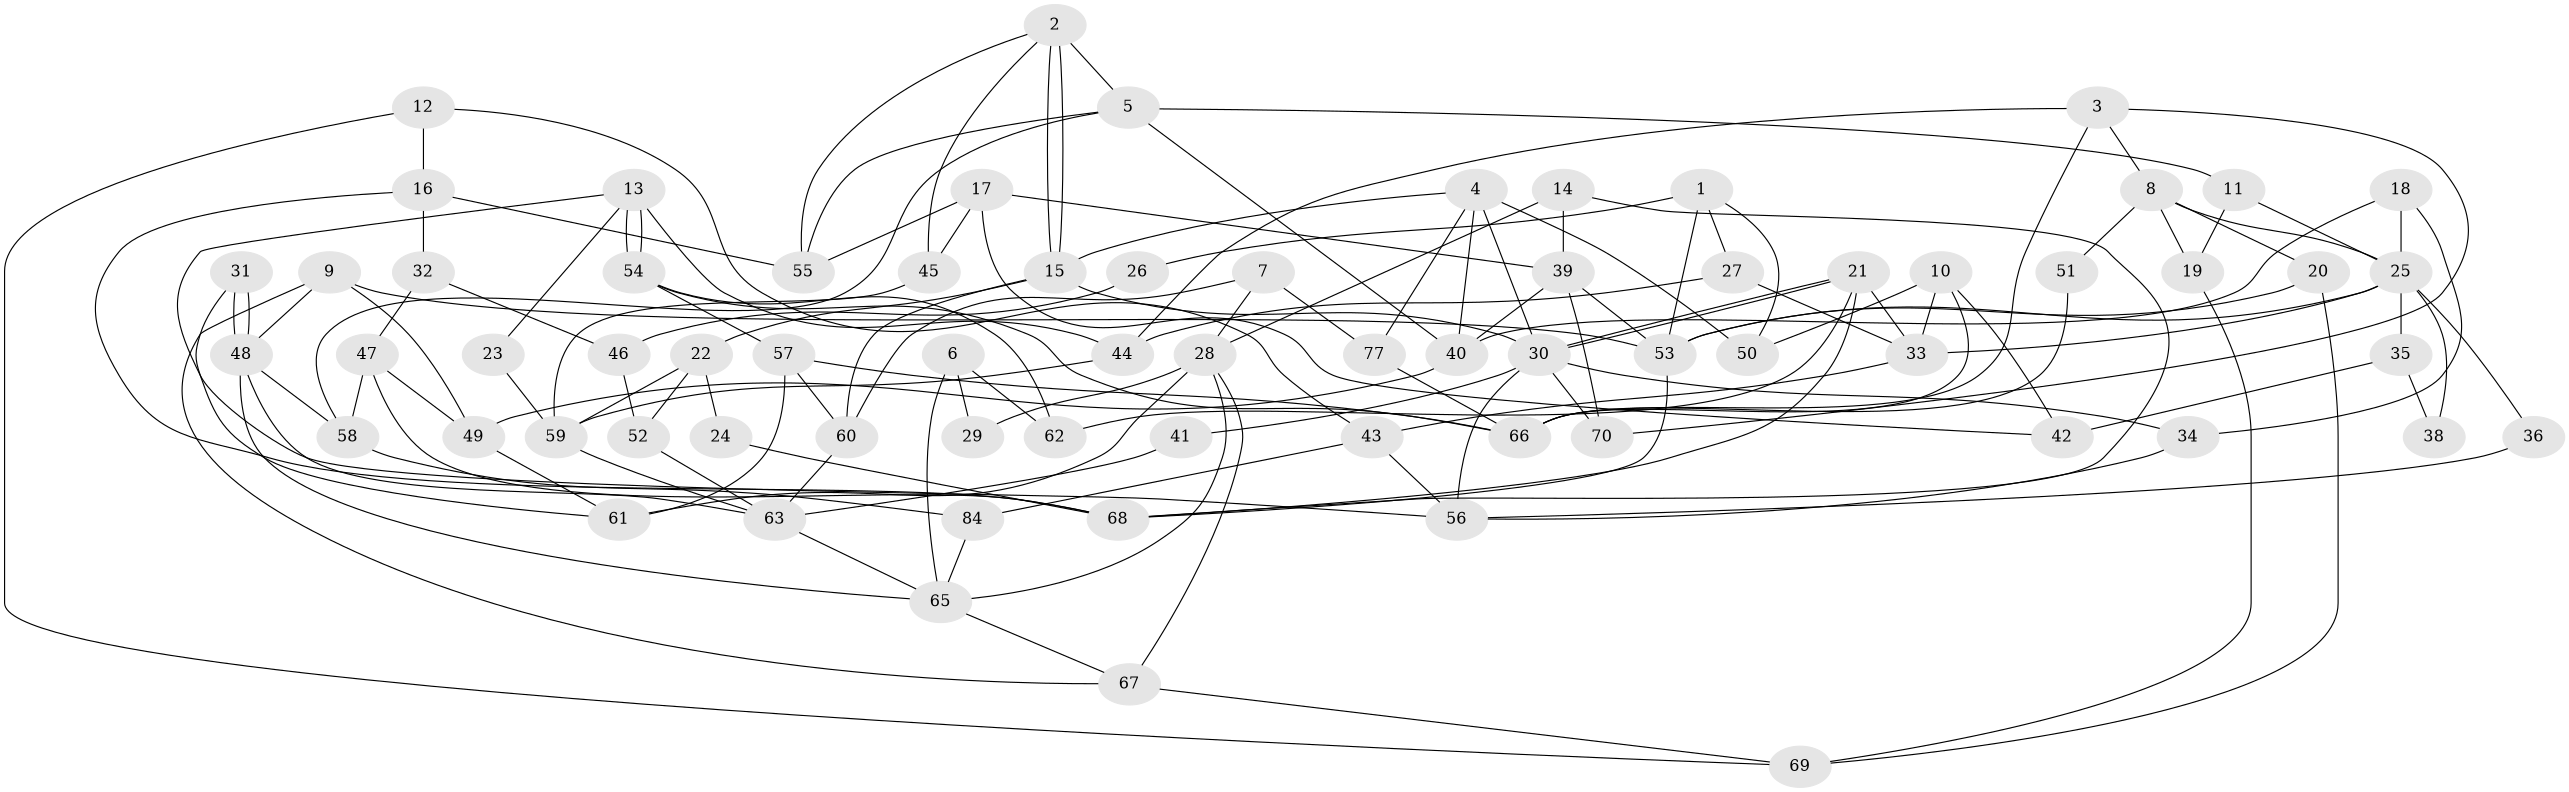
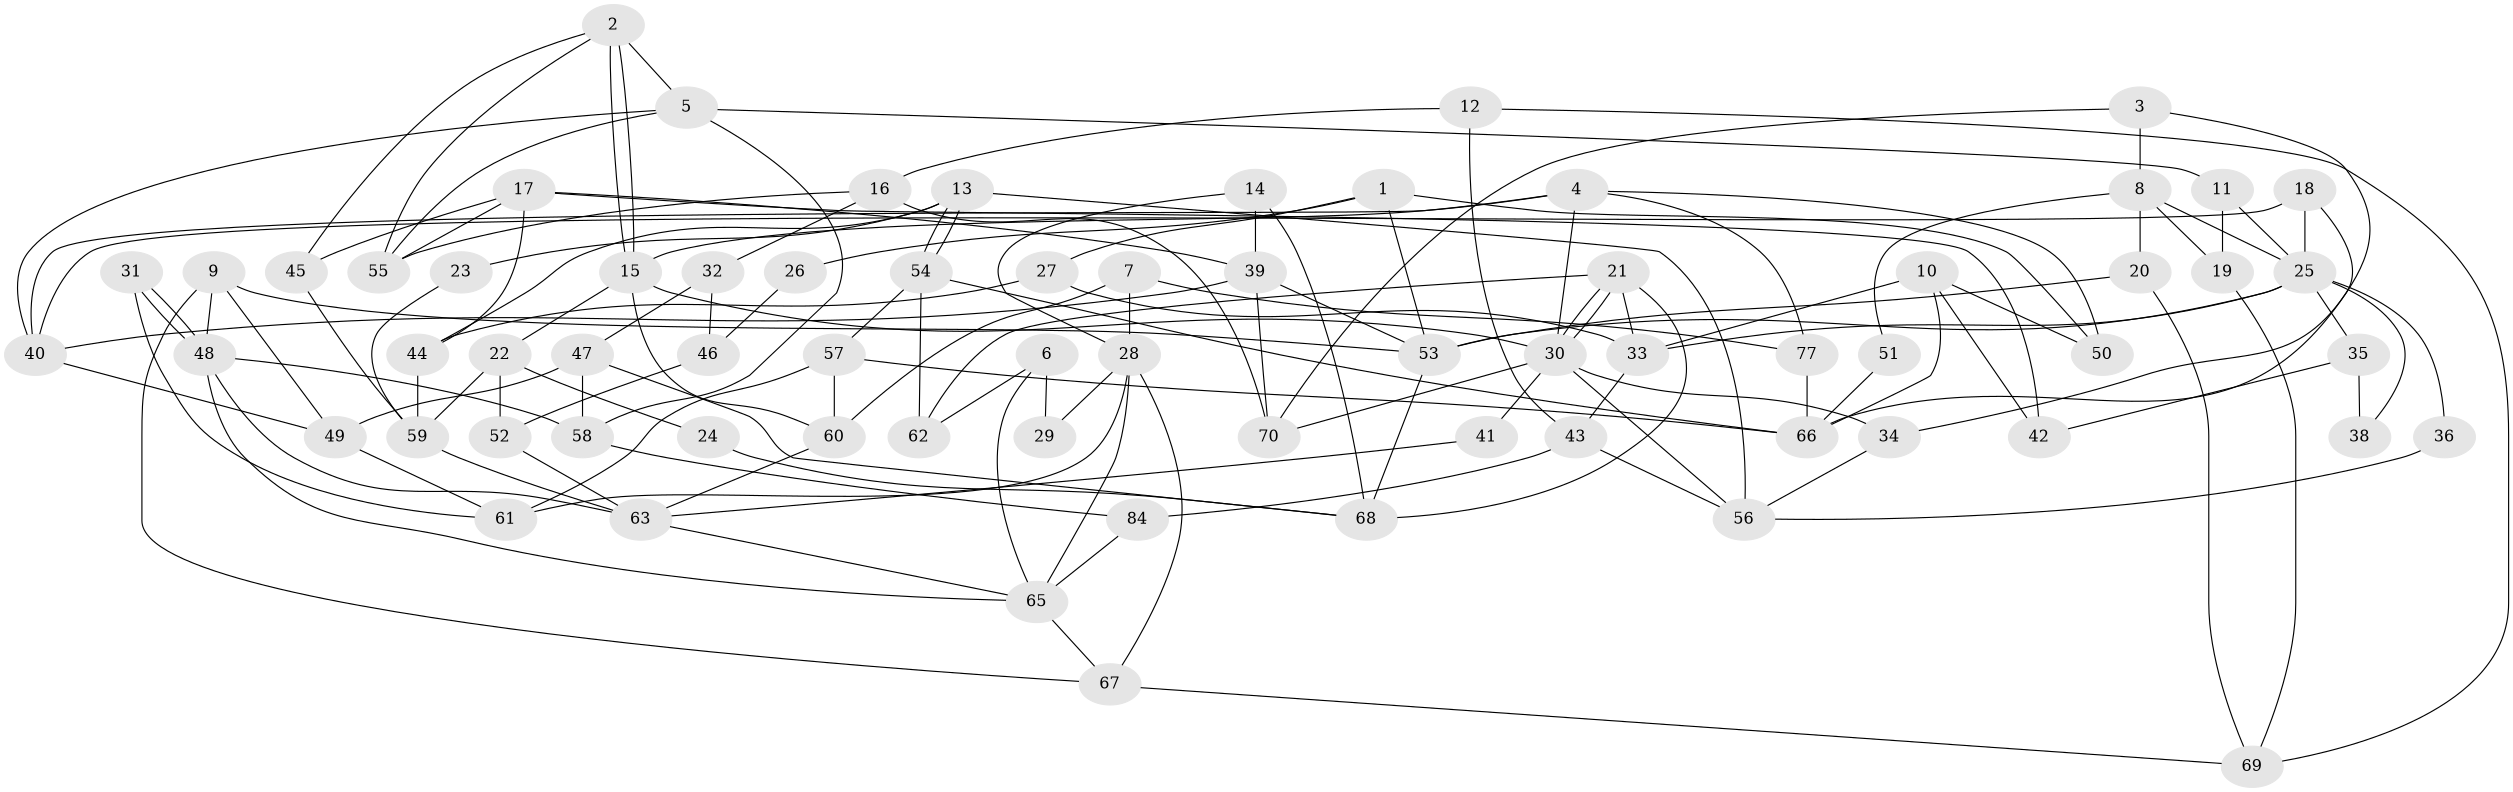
  graph {
    node [color=gray90 style=filled]
    1
    26
    27
    50
    53
    46
    44
    33
    68
    2
    5
    15
    45
    55
    40
    11
    58
    30
    60
    22
    59
    3
    8
    66
    70
    19
    20
    25
    51
    4
    n31 [label=77]
    56
    34
    41
    49
    n36 [label=84]
    6
    29
    62
    65
    67
    7
    28
    61
    63
    69
    35
    36
    38
    9
    48
    10
    42
    43
    12
    16
    32
    13
    23
    54
    57
    14
    39
    24
    52
    47
    17
    18
    21
    31
    1 -- 26
    1 -- 27
    1 -- 50
    1 -- 53
    26 -- 46
    27 -- 44
    27 -- 33
    53 -- 68
    46 -- 52
    44 -- 59
    33 -- 43
    2 -- 5
    2 -- 15
    2 -- 15
    2 -- 45
    2 -- 55
    5 -- 55
    5 -- 40
    5 -- 11
    5 -- 58
    15 -- 30
    15 -- 60
    15 -- 22
    45 -- 59
    40 -- 49
    11 -- 19
    11 -- 25
    58 -- n36
    30 -- 70
    30 -- 56
    30 -- 34
    30 -- 41
    60 -- 63
    22 -- 59
    22 -- 24
    22 -- 52
    59 -- 63
-   3 -- 44
+   17 -- 44
    3 -- 8
    3 -- 66
    3 -- 70
    8 -- 19
    8 -- 20
    8 -- 25
    8 -- 51
    19 -- 69
    20 -- 53
    20 -- 69
    25 -- 53
    25 -- 33
    25 -- 35
    25 -- 36
    25 -- 38
    51 -- 66
    4 -- 50
    4 -- 15
    4 -- 40
    4 -- 30
    4 -- n31
    n31 -- 66
    34 -- 56
    41 -- 63
    49 -- 61
    n36 -- 65
    6 -- 29
    6 -- 62
    6 -- 65
    65 -- 67
    67 -- 69
    7 -- 60
    7 -- n31
    7 -- 28
    28 -- 29
    28 -- 65
    28 -- 67
    28 -- 61
    63 -- 65
    35 -- 38
    35 -- 42
    36 -- 56
    9 -- 53
    9 -- 49
    9 -- 67
    9 -- 48
    48 -- 58
    48 -- 65
    48 -- 63
    10 -- 50
    10 -- 33
    10 -- 66
    10 -- 42
    43 -- 56
    43 -- n36
    12 -- 69
    12 -- 43
    12 -- 16
    16 -- 55
-   16 -- 68
+   16 -- 70
    16 -- 32
    32 -- 46
    32 -- 47
    13 -- 44
    13 -- 56
    13 -- 23
    13 -- 54
    13 -- 54
    23 -- 59
    54 -- 66
    54 -- 62
    54 -- 57
    57 -- 60
    57 -- 66
    57 -- 61
    14 -- 68
    14 -- 28
    14 -- 39
    39 -- 53
    39 -- 40
    39 -- 70
    24 -- 68
    52 -- 63
    47 -- 68
    47 -- 58
    47 -- 49
    17 -- 45
    17 -- 55
    17 -- 42
    17 -- 39
    18 -- 40
    18 -- 25
    18 -- 34
    21 -- 33
    21 -- 68
    21 -- 30
    21 -- 30
    21 -- 62
    31 -- 61
    31 -- 48
    31 -- 48
  }
